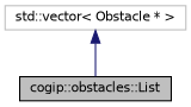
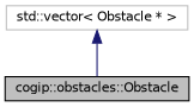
  digraph {
    node [fontname=Helvetica fontsize=10 shape=record]
-   n1 [color=black fillcolor=grey75 fontcolor=black height=0.2 label="cogip::obstacles::List" style=filled width=0.4]
+   n1 [color=black fillcolor=grey75 fontcolor=black height=0.2 label="cogip::obstacles::Obstacle" style=filled width=0.4]
    n2 [color=grey75 height=0.2 label="std::vector\< Obstacle * \>" width=0.4]
    n2 -> n1 [color=midnightblue dir=back fontname=Helvetica fontsize=10 labelfontname=Helvetica labelfontsize=10 style=solid]
  }
